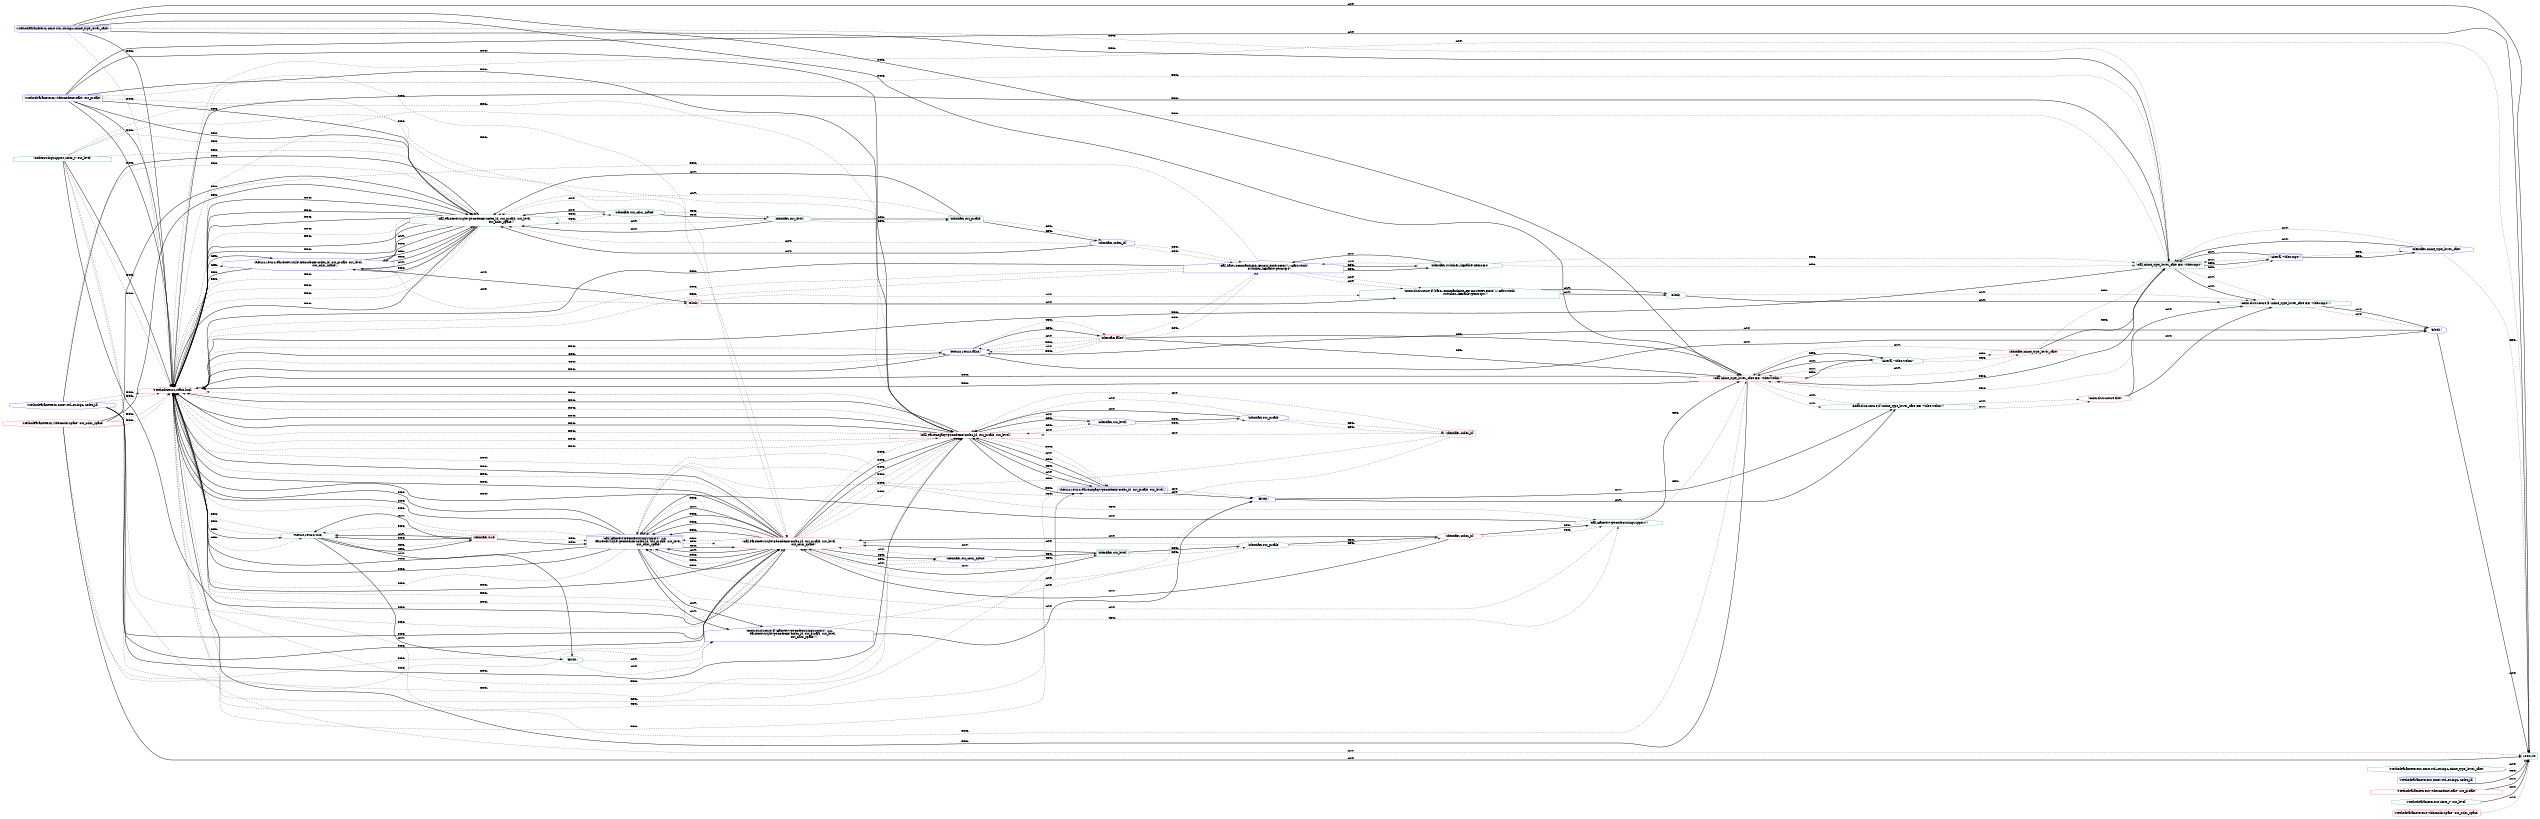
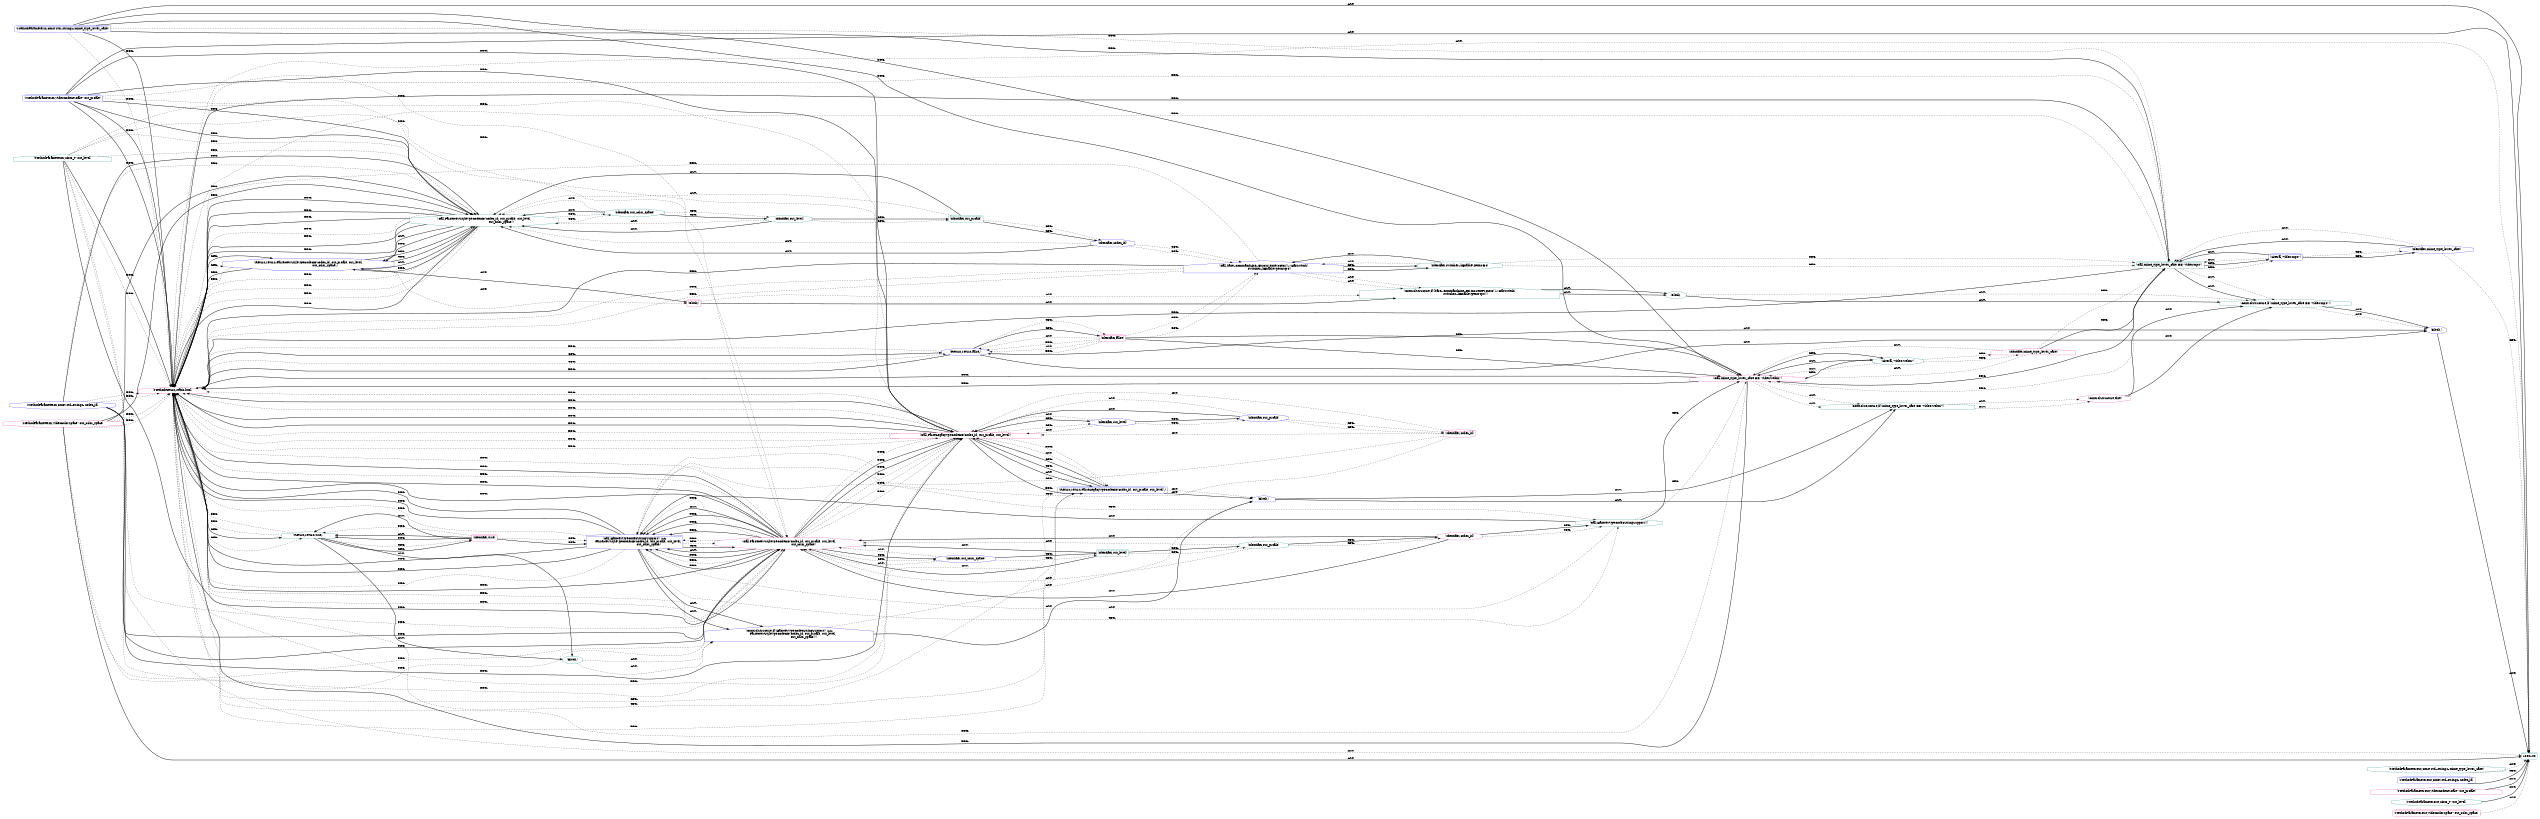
  digraph {
    rankdir=LR
    node [color=teal shape=octagon]
    edge [style=dashed]
    n1 [color=deeppink label="(MethodReturn,static bool)" shape=house]
    n2 [label="(Return,return true;)" shape=house]
    n3 [color=blue label="(Return,return ParseLegacyVp9CodecID(codec_id, out_profile, out_level);)" shape=cylinder]
    n4 [color=blue label="(Return,return false;)"]
    n5 [color=blue label="(Return,return ParseNewStyleVp9CodecID(codec_id, out_profile, out_level,\n                                     out_color_space);)"]
    1000100 [shape=cylinder]
    n7 [label="(Block,)"]
    n8 [color=deeppink label="(Identifier,true)" shape=cylinder]
    n9 [color=blue label="(Block,)" shape=house]
    n10 [color=deeppink label="(Call,ParseLegacyVp9CodecID(codec_id, out_profile, out_level))" shape=house]
    n11 [color=deeppink label="(Identifier,false)" shape=cylinder]
    n12 [color=blue label="(Block,)"]
    n13 [label="(Call,ParseNewStyleVp9CodecID(codec_id, out_profile, out_level,\n                                     out_color_space))"]
    n14 [color=deeppink label="(Block,)" shape=cylinder]
    n15 [color=blue label="(MethodParameterIn,const std::string& mime_type_lower_case)" shape=cylinder]
    n16 [color=deeppink label="(Call,mime_type_lower_case == \"video/webm\")" shape=house]
    n17 [label="(Call,mime_type_lower_case == \"video/mp4\")" shape=cylinder]
    n18 [label="(ControlStructure,if (mime_type_lower_case == \"video/webm\"))" shape=house]
    n19 [label="(Literal,\"video/webm\")"]
    n20 [label="(ControlStructure,if (mime_type_lower_case == \"video/mp4\"))"]
    n21 [color=blue label="(Literal,\"video/mp4\")" shape=cylinder]
    n22 [label="(MethodParameterOut,const std::string& mime_type_lower_case)"]
    n23 [label="(Identifier,out_color_space)"]
    n24 [label="(Identifier,out_level)"]
    n25 [label="(Identifier,out_profile)" shape=cylinder]
    n26 [color=deeppink label="(ControlStructure,else)"]
    n27 [color=deeppink label="(Identifier,mime_type_lower_case)" shape=house]
    n28 [color=blue label="(ControlStructure,if (HasNewVp9CodecStringSupport() &&\n        ParseNewStyleVp9CodecID(codec_id, out_profile, out_level,\n                                out_color_space)))" shape=house]
    n29 [color=blue label="(Call,HasNewVp9CodecStringSupport() &&\n        ParseNewStyleVp9CodecID(codec_id, out_profile, out_level,\n                                out_color_space))" shape=cylinder]
    n30 [label="(Call,HasNewVp9CodecStringSupport())"]
    n31 [color=deeppink label="(Call,ParseNewStyleVp9CodecID(codec_id, out_profile, out_level,\n                                out_color_space))"]
    n32 [color=blue label="(Identifier,out_color_space)"]
    n33 [color=deeppink label="(Identifier,codec_id)"]
    n34 [label="(Identifier,out_profile)"]
    n35 [label="(Identifier,out_level)" shape=cylinder]
    n36 [color=blue label="(Identifier,out_level)"]
    n37 [color=blue label="(Identifier,out_profile)"]
    n38 [color=deeppink label="(Identifier,codec_id)" shape=cylinder]
    n39 [color=blue label="(MethodParameterIn,const std::string& codec_id)"]
    n40 [color=blue label="(MethodParameterOut,const std::string& codec_id)" shape=cylinder]
    n41 [color=blue label="(Call,base::CommandLine::ForCurrentProcess()->HasSwitch(\n             switches::kEnableVp9InMp4))" shape=house]
    n42 [label="(ControlStructure,if (base::CommandLine::ForCurrentProcess()->HasSwitch(\n             switches::kEnableVp9InMp4)))" shape=house]
    n43 [label="(Identifier,switches::kEnableVp9InMp4)"]
    n44 [color=blue label="(MethodParameterIn,VideoCodecProfile* out_profile)" shape=cylinder]
    n45 [color=deeppink label="(MethodParameterOut,VideoCodecProfile* out_profile)" shape=house]
-   n46 [label="(CodecStringSupport,uint8_t* out_level)" shape=house]
+   n46 [label="(MethodParameterIn,uint8_t* out_level)" shape=house]
    n47 [label="(MethodParameterOut,uint8_t* out_level)"]
    n48 [color=deeppink label="(MethodParameterIn,VideoColorSpace* out_color_space)"]
    n49 [color=deeppink label="(MethodParameterOut,VideoColorSpace* out_color_space)" shape=cylinder]
    n50 [color=blue label="(Identifier,mime_type_lower_case)"]
    n51 [label="(Block,)"]
    n52 [color=blue label="(Identifier,codec_id)"]
    n1 -> n2 [label="CFG: " style=bold]
    n1 -> n2 [label="CFG: "]
    n1 -> n3 [label="CFG: "]
    n1 -> n3 [label="CFG: "]
    n1 -> n4 [label="CFG: " style=bold]
    n1 -> n4 [label="CFG: "]
    n1 -> n5 [label="CFG: " style=bold]
    n1 -> n5 [label="CFG: "]
    n1 -> 1000100 [label="AST: "]
    n2 -> n1 [label="DDG: "]
    n2 -> n1 [label="DDG: "]
    n2 -> n7 [label="AST: " style=bold]
    n2 -> n7 [label="AST: " style=bold]
    n2 -> n8 [label="CFG: "]
    n2 -> n8 [label="CFG: " style=bold]
    n3 -> n1 [label="DDG: "]
    n3 -> n1 [label="DDG: "]
    n3 -> n9 [label="AST: " style=bold]
    n3 -> n9 [label="AST: "]
    n3 -> n10 [label="CFG: " style=bold]
    n3 -> n10 [label="CFG: " style=bold]
    n4 -> n1 [label="DDG: " style=bold]
    n4 -> n1 [label="DDG: "]
    n4 -> n11 [label="CFG: "]
    n4 -> n11 [label="CFG: " style=bold]
    n4 -> n12 [label="AST: " style=bold]
    n4 -> n12 [label="AST: " style=bold]
    n5 -> n1 [label="DDG: " style=bold]
    n5 -> n1 [label="DDG: "]
    n5 -> n13 [label="CFG: " style=bold]
    n5 -> n13 [label="CFG: " style=bold]
    n5 -> n14 [label="AST: " style=bold]
    n5 -> n14 [label="AST: "]
    n7 -> n28 [label="AST: "]
    n7 -> n28 [label="AST: "]
    n8 -> n2 [label="AST: " style=bold]
    n8 -> n2 [label="DDG: "]
    n8 -> n2 [label="AST: " style=bold]
    n8 -> n2 [label="DDG: " style=bold]
    n8 -> n29 [label="CFG: " style=bold]
    n8 -> n29 [label="CFG: "]
    n9 -> n18 [label="AST: " style=bold]
    n9 -> n18 [label="AST: " style=bold]
    n10 -> n1 [label="DDG: " style=bold]
    n10 -> n1 [label="DDG: " style=bold]
    n10 -> n1 [label="DDG: "]
    n10 -> n1 [label="DDG: " style=bold]
    n10 -> n1 [label="DDG: "]
    n10 -> n1 [label="DDG: "]
    n10 -> n1 [label="DDG: "]
    n10 -> n1 [label="DDG: "]
    n10 -> n3 [label="AST: " style=bold]
    n10 -> n3 [label="DDG: " style=bold]
    n10 -> n3 [label="AST: "]
    n10 -> n3 [label="DDG: "]
    n10 -> n36 [label="CFG: " style=bold]
    n10 -> n36 [label="CFG: "]
    n11 -> n4 [label="AST: "]
    n11 -> n4 [label="DDG: "]
    n11 -> n4 [label="AST: "]
    n11 -> n4 [label="DDG: "]
    n11 -> n16 [label="CFG: " style=bold]
    n11 -> n16 [label="CFG: " style=bold]
    n11 -> n41 [label="CFG: "]
    n11 -> n41 [label="CFG: "]
    n12 -> 1000100 [label="AST: " style=bold]
    n13 -> n1 [label="DDG: " style=bold]
    n13 -> n1 [label="DDG: " style=bold]
    n13 -> n1 [label="DDG: "]
    n13 -> n1 [label="DDG: "]
    n13 -> n1 [label="DDG: "]
    n13 -> n1 [label="DDG: " style=bold]
    n13 -> n1 [label="DDG: " style=bold]
    n13 -> n1 [label="DDG: " style=bold]
    n13 -> n1 [label="DDG: " style=bold]
    n13 -> n1 [label="DDG: "]
    n13 -> n5 [label="AST: " style=bold]
    n13 -> n5 [label="DDG: " style=bold]
    n13 -> n5 [label="AST: " style=bold]
    n13 -> n5 [label="DDG: " style=bold]
    n13 -> n23 [label="CFG: "]
    n13 -> n23 [label="CFG: "]
    n14 -> n42 [label="AST: " style=bold]
    n14 -> n42 [label="AST: "]
    n15 -> n1 [label="DDG: " style=bold]
    n15 -> n1 [label="DDG: "]
    n15 -> 1000100 [label="AST: " style=bold]
    n15 -> n16 [label="DDG: " style=bold]
    n15 -> n16 [label="DDG: " style=bold]
    n15 -> n17 [label="DDG: " style=bold]
    n15 -> n17 [label="DDG: "]
    n16 -> n1 [label="DDG: " style=bold]
    n16 -> n1 [label="DDG: " style=bold]
    n16 -> n1 [label="DDG: " style=bold]
    n16 -> n1 [label="DDG: "]
    n16 -> n18 [label="AST: "]
    n16 -> n18 [label="AST: "]
    n16 -> n19 [label="CFG: " style=bold]
    n16 -> n19 [label="CFG: " style=bold]
    n17 -> n1 [label="DDG: "]
    n17 -> n1 [label="DDG: "]
    n17 -> n1 [label="DDG: " style=bold]
    n17 -> n1 [label="DDG: " style=bold]
    n17 -> n16 [label="DDG: " style=bold]
    n17 -> n16 [label="DDG: "]
    n17 -> n20 [label="AST: " style=bold]
    n17 -> n20 [label="AST: "]
    n17 -> n21 [label="CFG: " style=bold]
    n17 -> n21 [label="CFG: "]
    n18 -> n26 [label="AST: "]
    n18 -> n26 [label="AST: "]
    n19 -> n16 [label="AST: " style=bold]
    n19 -> n16 [label="AST: "]
    n19 -> n27 [label="CFG: "]
    n19 -> n27 [label="CFG: "]
    n20 -> n12 [label="AST: "]
    n20 -> n12 [label="AST: " style=bold]
    n21 -> n17 [label="AST: " style=bold]
    n21 -> n17 [label="AST: "]
    n21 -> n50 [label="CFG: "]
    n21 -> n50 [label="CFG: " style=bold]
    n22 -> 1000100 [label="AST: "]
    n23 -> n13 [label="AST: "]
    n23 -> n13 [label="AST: " style=bold]
    n23 -> n24 [label="CFG: "]
    n23 -> n24 [label="CFG: " style=bold]
    n24 -> n13 [label="AST: " style=bold]
    n24 -> n13 [label="AST: "]
    n24 -> n25 [label="CFG: "]
    n24 -> n25 [label="CFG: " style=bold]
    n25 -> n13 [label="AST: " style=bold]
    n25 -> n13 [label="AST: "]
    n25 -> n52 [label="CFG: " style=bold]
    n25 -> n52 [label="CFG: "]
    n26 -> n20 [label="AST: " style=bold]
    n26 -> n20 [label="AST: " style=bold]
    n27 -> n16 [label="AST: "]
    n27 -> n16 [label="AST: "]
    n27 -> n17 [label="CFG: "]
    n27 -> n17 [label="CFG: " style=bold]
    n28 -> n9 [label="AST: " style=bold]
    n28 -> n9 [label="AST: "]
    n29 -> n1 [label="DDG: "]
    n29 -> n1 [label="DDG: " style=bold]
    n29 -> n1 [label="DDG: " style=bold]
    n29 -> n1 [label="DDG: " style=bold]
    n29 -> n1 [label="DDG: " style=bold]
    n29 -> n1 [label="DDG: "]
    n29 -> n28 [label="AST: " style=bold]
    n29 -> n28 [label="AST: " style=bold]
    n29 -> n30 [label="CFG: "]
    n29 -> n30 [label="CFG: "]
    n29 -> n31 [label="CFG: "]
    n29 -> n31 [label="CFG: " style=bold]
    n30 -> n16 [label="CFG: " style=bold]
    n30 -> n16 [label="CFG: "]
    n30 -> n29 [label="AST: "]
    n30 -> n29 [label="AST: " style=bold]
    n31 -> n1 [label="DDG: " style=bold]
    n31 -> n1 [label="DDG: "]
    n31 -> n1 [label="DDG: "]
    n31 -> n1 [label="DDG: "]
    n31 -> n1 [label="DDG: " style=bold]
    n31 -> n1 [label="DDG: " style=bold]
    n31 -> n1 [label="DDG: "]
    n31 -> n1 [label="DDG: " style=bold]
    n31 -> n10 [label="DDG: "]
    n31 -> n10 [label="DDG: "]
    n31 -> n10 [label="DDG: " style=bold]
    n31 -> n10 [label="DDG: " style=bold]
    n31 -> n10 [label="DDG: "]
    n31 -> n10 [label="DDG: "]
    n31 -> n29 [label="AST: " style=bold]
    n31 -> n29 [label="DDG: " style=bold]
    n31 -> n29 [label="DDG: "]
    n31 -> n29 [label="DDG: " style=bold]
    n31 -> n29 [label="DDG: "]
    n31 -> n29 [label="AST: " style=bold]
    n31 -> n29 [label="DDG: " style=bold]
    n31 -> n29 [label="DDG: " style=bold]
    n31 -> n29 [label="DDG: " style=bold]
    n31 -> n29 [label="DDG: "]
    n31 -> n32 [label="CFG: " style=bold]
    n31 -> n32 [label="CFG: "]
    n32 -> n31 [label="AST: "]
    n32 -> n31 [label="AST: "]
    n32 -> n35 [label="CFG: " style=bold]
    n32 -> n35 [label="CFG: "]
    n33 -> n30 [label="CFG: " style=bold]
    n33 -> n30 [label="CFG: "]
    n33 -> n31 [label="AST: " style=bold]
    n33 -> n31 [label="AST: " style=bold]
    n34 -> n31 [label="AST: "]
    n34 -> n31 [label="AST: "]
    n34 -> n33 [label="CFG: "]
    n34 -> n33 [label="CFG: " style=bold]
    n35 -> n31 [label="AST: " style=bold]
    n35 -> n31 [label="AST: " style=bold]
    n35 -> n34 [label="CFG: " style=bold]
    n35 -> n34 [label="CFG: "]
    n36 -> n10 [label="AST: "]
    n36 -> n10 [label="AST: "]
    n36 -> n37 [label="CFG: " style=bold]
    n36 -> n37 [label="CFG: "]
    n37 -> n10 [label="AST: " style=bold]
    n37 -> n10 [label="AST: "]
    n37 -> n38 [label="CFG: "]
    n37 -> n38 [label="CFG: "]
    n38 -> n10 [label="AST: "]
    n38 -> n10 [label="AST: "]
    n38 -> n29 [label="CFG: "]
    n38 -> n29 [label="CFG: "]
    n39 -> n1 [label="DDG: "]
    n39 -> n1 [label="DDG: "]
    n39 -> n10 [label="DDG: "]
    n39 -> n10 [label="DDG: " style=bold]
    n39 -> n13 [label="DDG: " style=bold]
    n39 -> n13 [label="DDG: "]
    n39 -> n31 [label="DDG: " style=bold]
    n39 -> n31 [label="DDG: " style=bold]
    n40 -> 1000100 [label="CFG: " style=bold]
    n41 -> n1 [label="DDG: "]
    n41 -> n1 [label="DDG: "]
    n41 -> n1 [label="DDG: " style=bold]
    n41 -> n1 [label="DDG: "]
    n41 -> n42 [label="AST: "]
    n41 -> n42 [label="AST: "]
    n41 -> n43 [label="CFG: " style=bold]
    n41 -> n43 [label="CFG: " style=bold]
    n42 -> n51 [label="AST: " style=bold]
    n42 -> n51 [label="AST: " style=bold]
    n43 -> n17 [label="CFG: "]
    n43 -> n17 [label="CFG: "]
    n43 -> n41 [label="AST: " style=bold]
    n43 -> n41 [label="AST: "]
    n44 -> n1 [label="DDG: " style=bold]
    n44 -> n1 [label="DDG: " style=bold]
    n44 -> 1000100 [label="AST: " style=bold]
    n44 -> n10 [label="DDG: " style=bold]
    n44 -> n10 [label="DDG: " style=bold]
    n44 -> n13 [label="DDG: " style=bold]
    n44 -> n13 [label="DDG: " style=bold]
    n44 -> n31 [label="DDG: "]
    n44 -> n31 [label="DDG: "]
    n45 -> 1000100 [label="AST: " style=bold]
    n46 -> n1 [label="DDG: "]
    n46 -> n1 [label="DDG: " style=bold]
    n46 -> 1000100 [label="AST: "]
    n46 -> n10 [label="DDG: "]
    n46 -> n10 [label="DDG: "]
    n46 -> n13 [label="DDG: "]
    n46 -> n13 [label="DDG: "]
    n46 -> n31 [label="DDG: " style=bold]
    n46 -> n31 [label="DDG: "]
    n47 -> 1000100 [label="AST: " style=bold]
    n48 -> n1 [label="DDG: "]
    n48 -> n1 [label="DDG: "]
    n48 -> 1000100 [label="AST: " style=bold]
    n48 -> n13 [label="DDG: " style=bold]
    n48 -> n13 [label="DDG: " style=bold]
    n48 -> n31 [label="DDG: "]
    n48 -> n31 [label="DDG: "]
    n49 -> 1000100 [label="AST: "]
    n50 -> 1000100 [label="CFG: "]
    n50 -> n17 [label="AST: " style=bold]
    n50 -> n17 [label="AST: "]
    n51 -> n20 [label="AST: "]
    n51 -> n20 [label="AST: " style=bold]
    n52 -> n13 [label="AST: "]
    n52 -> n13 [label="AST: " style=bold]
    n52 -> n41 [label="CFG: "]
    n52 -> n41 [label="CFG: "]
  }
